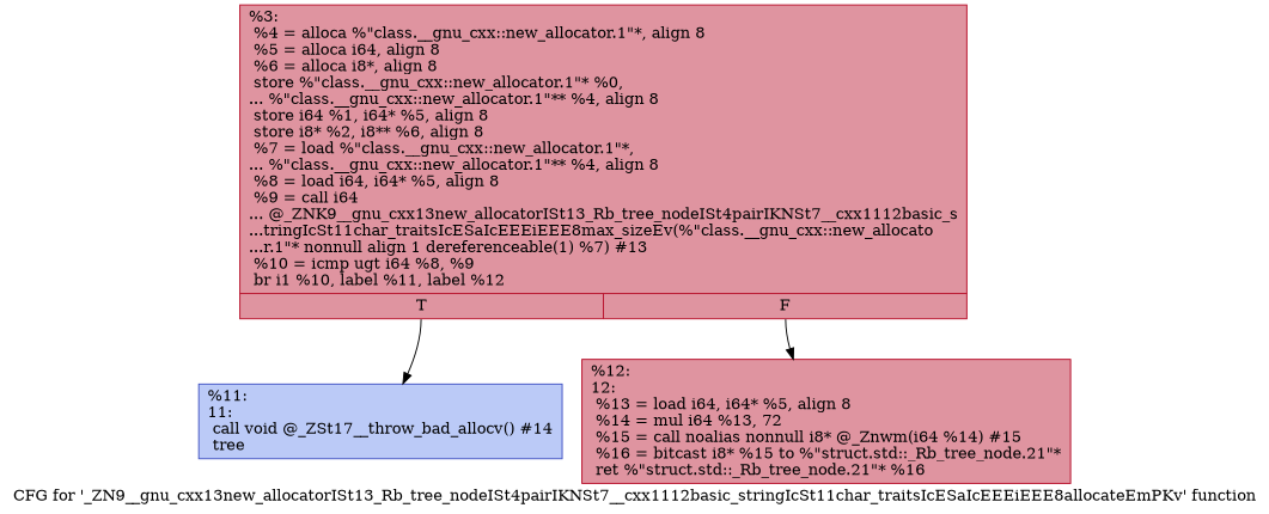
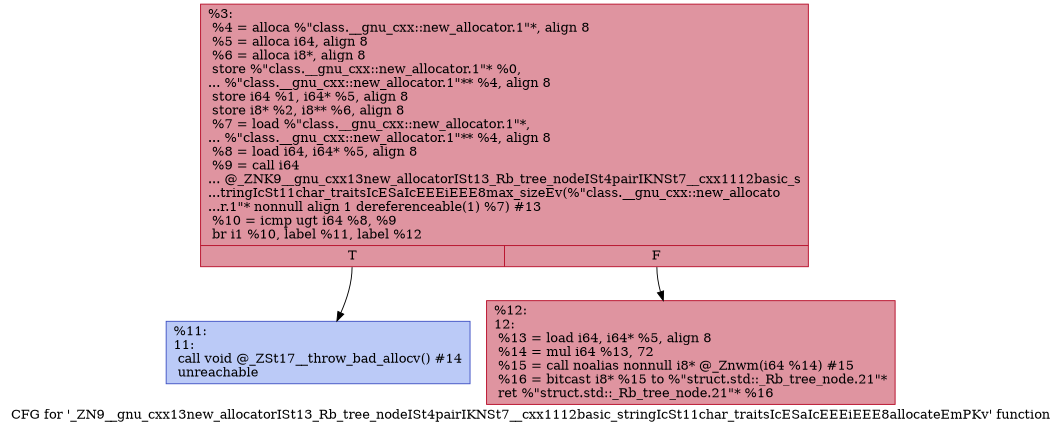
  digraph {
    label="CFG for '_ZN9__gnu_cxx13new_allocatorISt13_Rb_tree_nodeISt4pairIKNSt7__cxx1112basic_stringIcSt11char_traitsIcESaIcEEEiEEE8allocateEmPKv' function"
    fontname="DejaVu Serif"
    node [color="#b70d28ff" fillcolor="#b70d2870" shape=record style=filled fontname="DejaVu Serif"]
    edge [fontname="DejaVu Serif"]
    n1 [label="{%3:\l  %4 = alloca %\"class.__gnu_cxx::new_allocator.1\"*, align 8\l  %5 = alloca i64, align 8\l  %6 = alloca i8*, align 8\l  store %\"class.__gnu_cxx::new_allocator.1\"* %0,\l... %\"class.__gnu_cxx::new_allocator.1\"** %4, align 8\l  store i64 %1, i64* %5, align 8\l  store i8* %2, i8** %6, align 8\l  %7 = load %\"class.__gnu_cxx::new_allocator.1\"*,\l... %\"class.__gnu_cxx::new_allocator.1\"** %4, align 8\l  %8 = load i64, i64* %5, align 8\l  %9 = call i64\l... @_ZNK9__gnu_cxx13new_allocatorISt13_Rb_tree_nodeISt4pairIKNSt7__cxx1112basic_s\l...tringIcSt11char_traitsIcESaIcEEEiEEE8max_sizeEv(%\"class.__gnu_cxx::new_allocato\l...r.1\"* nonnull align 1 dereferenceable(1) %7) #13\l  %10 = icmp ugt i64 %8, %9\l  br i1 %10, label %11, label %12\l|{<s0>T|<s1>F}}"]
-   n2 [color="#3d50c3ff" fillcolor="#6687ed70" label="{%11:\l11:                                               \l  call void @_ZSt17__throw_bad_allocv() #14\l  tree\l}"]
+   n2 [color="#3d50c3ff" fillcolor="#6687ed70" label="{%11:\l11:                                               \l  call void @_ZSt17__throw_bad_allocv() #14\l  unreachable\l}"]
    n3 [label="{%12:\l12:                                               \l  %13 = load i64, i64* %5, align 8\l  %14 = mul i64 %13, 72\l  %15 = call noalias nonnull i8* @_Znwm(i64 %14) #15\l  %16 = bitcast i8* %15 to %\"struct.std::_Rb_tree_node.21\"*\l  ret %\"struct.std::_Rb_tree_node.21\"* %16\l}"]
    n1 -> n2 [tailport=s0]
    n1 -> n3 [tailport=s1]
  }
